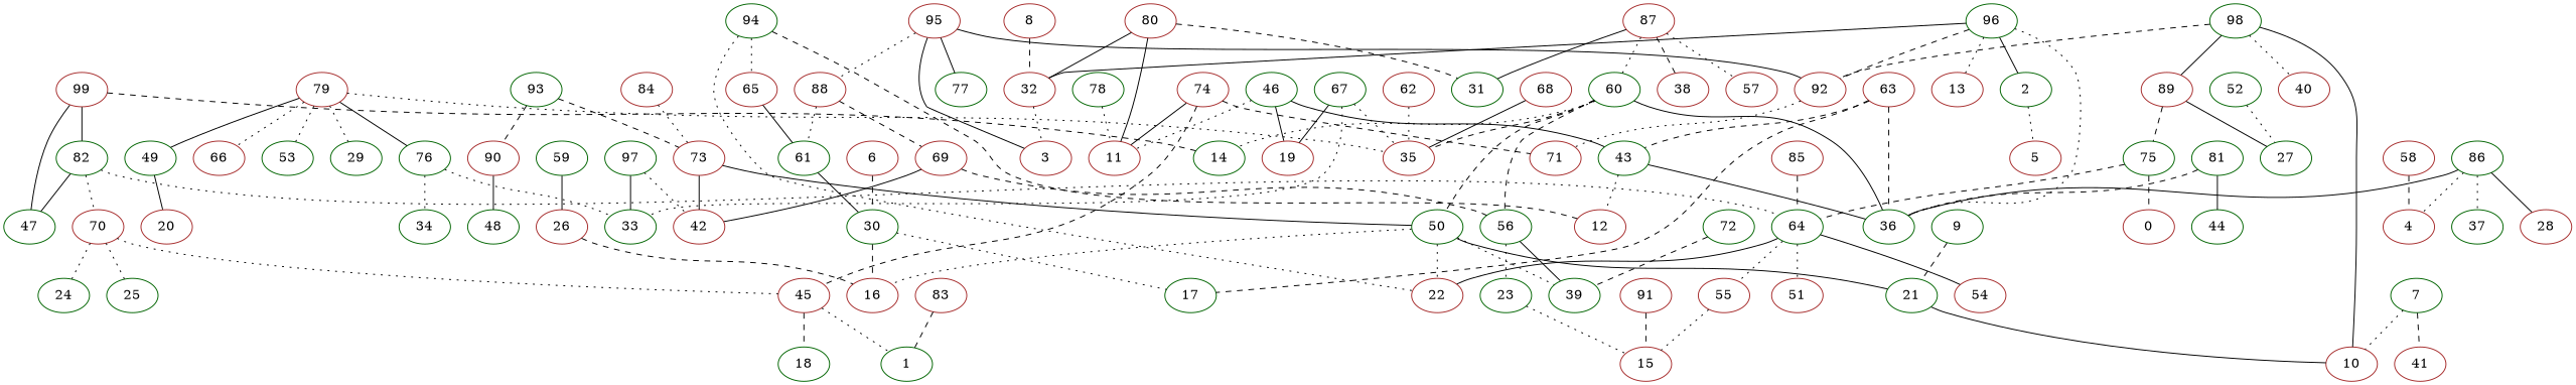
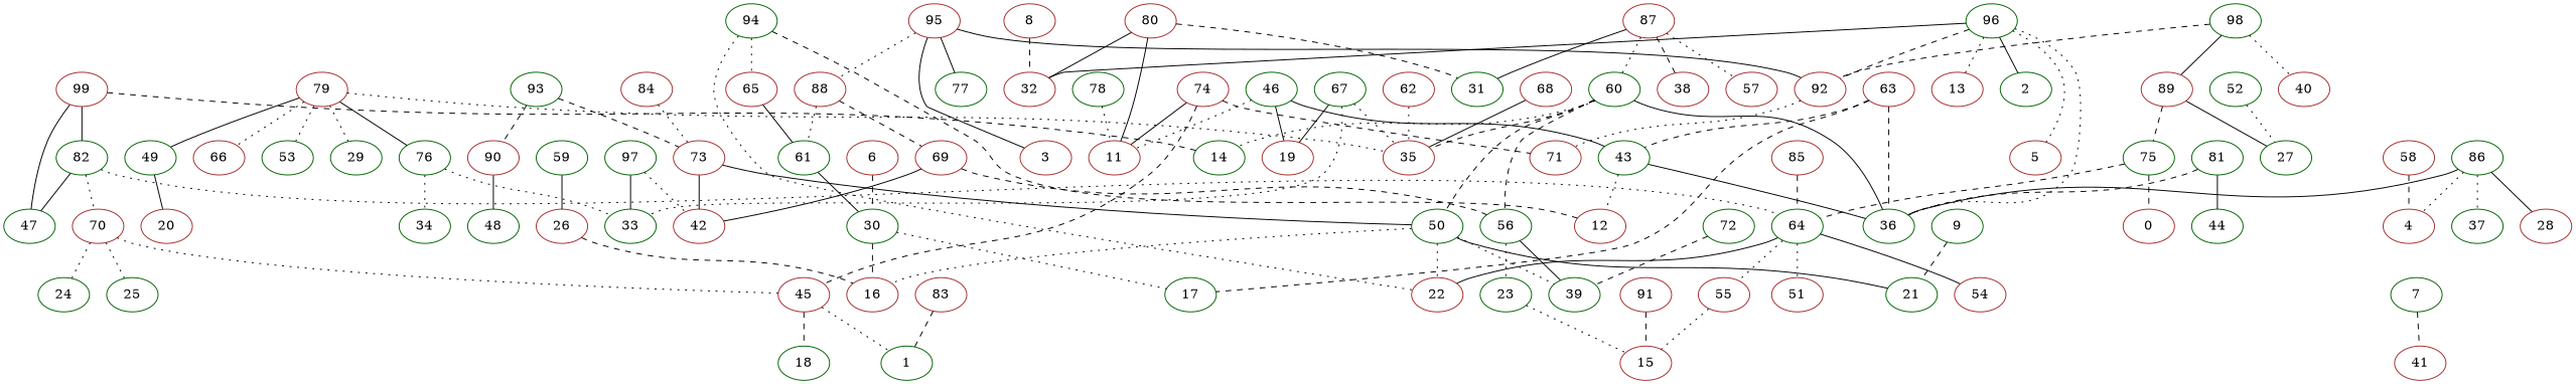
  digraph {
    node [color=brown]
    edge [color=black dir=none style=dotted]
    63
    36 [color=darkgreen]
    17 [color=darkgreen]
    43 [color=darkgreen]
    72 [color=darkgreen]
    39 [color=darkgreen]
    97 [color=darkgreen]
    42
    33 [color=darkgreen]
    91
    15
    78 [color=darkgreen]
    11
    83
    1 [color=darkgreen]
    6
    30 [color=darkgreen]
    16
    58
    4
    84
    73
    50 [color=darkgreen]
    9 [color=darkgreen]
    21 [color=darkgreen]
-   10
    99
    47 [color=darkgreen]
    82 [color=darkgreen]
    14 [color=darkgreen]
    70
    59 [color=darkgreen]
    64 [color=darkgreen]
    45
    24 [color=darkgreen]
    25 [color=darkgreen]
    26
    51
    54
    55
    22
    98 [color=darkgreen]
    40
    92
    89
    71
    27 [color=darkgreen]
    75 [color=darkgreen]
    0
    87
    38
    31 [color=darkgreen]
    57
    60 [color=darkgreen]
    35
    56 [color=darkgreen]
    8
    32
    3
    23 [color=darkgreen]
    7 [color=darkgreen]
    41
    65
    61 [color=darkgreen]
    79
    29 [color=darkgreen]
    66
    76 [color=darkgreen]
    53 [color=darkgreen]
    49 [color=darkgreen]
    34 [color=darkgreen]
    20
    12
    96 [color=darkgreen]
    5
    13
    2 [color=darkgreen]
    94 [color=darkgreen]
    85
    93 [color=darkgreen]
    90
    48 [color=darkgreen]
    62
    18 [color=darkgreen]
    80
    74
    67 [color=darkgreen]
    19
    68
    86 [color=darkgreen]
    28
    37 [color=darkgreen]
    95
    77 [color=darkgreen]
    88
    69
    81 [color=darkgreen]
    44 [color=darkgreen]
    52 [color=darkgreen]
    46 [color=darkgreen]
    subgraph sub_1 {
      63
      36
      17
      43
      72
      39
      97
      42
      33
      91
      15
      78
      11
      83
      1
      6
      30
      16
      58
      4
      84
      73
      50
      9
      21
-     10
      99
      47
      82
      14
      70
      59
      64
      45
      24
      25
      26
      51
      54
      55
      22
      98
      40
      92
      89
      71
      27
      75
      0
      87
      38
      31
      57
      60
      35
      56
      8
      32
      3
      23
      7
      41
      65
      61
      79
      29
      66
      76
      53
      49
      34
      20
      12
      96
      5
      13
      2
      94
      85
      93
      90
      48
      62
      18
      80
      74
      67
      19
      68
      86
      28
      37
      95
      77
      88
      69
      81
      44
      52
      46
    }
    63 -> 36 [style=dashed]
    63 -> 17 [style=dashed]
    63 -> 43 [style=dashed]
    43 -> 36 [style=solid]
    43 -> 12
    72 -> 39 [style=dashed]
    97 -> 42
    97 -> 33 [style=solid]
    91 -> 15 [style=dashed]
    78 -> 11
    83 -> 1 [style=dashed]
    6 -> 30 [style=dashed]
    30 -> 17
    30 -> 16 [style=dashed]
    58 -> 4 [style=dashed]
    84 -> 73
    73 -> 42 [style=solid]
    73 -> 50 [style=solid]
    50 -> 39
    50 -> 16
    50 -> 21 [style=solid]
    50 -> 22
    9 -> 21 [style=dashed]
-   21 -> 10 [style=solid]
    99 -> 47 [style=solid]
    99 -> 82 [style=solid]
    99 -> 14 [style=dashed]
    82 -> 47 [style=solid]
    82 -> 70
    82 -> 64
    70 -> 45
    70 -> 24
    70 -> 25
    59 -> 26 [style=solid]
    64 -> 51
    64 -> 54 [style=solid]
    64 -> 55
    64 -> 22 [style=solid]
    45 -> 1
    45 -> 18 [style=dashed]
    26 -> 16 [style=dashed]
    55 -> 15
-   98 -> 10 [style=solid]
    98 -> 40
    98 -> 92 [style=dashed]
    98 -> 89 [style=solid]
    92 -> 71
    89 -> 27 [style=solid]
    89 -> 75 [style=dashed]
    75 -> 64 [style=dashed]
    75 -> 0 [style=dashed]
    87 -> 38 [style=dashed]
    87 -> 31 [style=solid]
    87 -> 57
    87 -> 60
    60 -> 36 [style=solid]
    60 -> 50 [style=dashed]
    60 -> 14
    60 -> 35 [style=dashed]
    60 -> 56 [style=dashed]
    56 -> 39 [style=solid]
    56 -> 23
    8 -> 32 [style=dashed]
-   32 -> 3
    23 -> 15
-   7 -> 10
    7 -> 41 [style=dashed]
    65 -> 61 [style=solid]
    61 -> 30 [style=solid]
    79 -> 35
    79 -> 29
    79 -> 66
    79 -> 76 [style=solid]
    79 -> 53
    79 -> 49 [style=solid]
    76 -> 33
    76 -> 34
    49 -> 20 [style=solid]
    96 -> 36
    96 -> 92 [style=dashed]
    96 -> 32 [style=solid]
-   2 -> 5
+   96 -> 5
    96 -> 13
    96 -> 2 [style=solid]
    94 -> 22
    94 -> 65
    94 -> 12 [style=dashed]
    85 -> 64 [style=dashed]
    93 -> 73 [style=dashed]
    93 -> 90 [style=dashed]
    90 -> 48 [style=solid]
    62 -> 35
    80 -> 11 [style=solid]
    80 -> 31 [style=dashed]
    80 -> 32 [style=solid]
    74 -> 11 [style=solid]
    74 -> 45 [style=dashed]
    74 -> 71 [style=dashed]
    67 -> 33
    67 -> 35
    67 -> 19 [style=solid]
    68 -> 35 [style=solid]
    86 -> 36 [style=solid]
    86 -> 4
    86 -> 28 [style=solid]
    86 -> 37
    95 -> 92 [style=solid]
    95 -> 3 [style=solid]
    95 -> 77 [style=solid]
    95 -> 88
    88 -> 61
    88 -> 69 [style=dashed]
    69 -> 42 [style=solid]
    69 -> 56 [style=dashed]
    81 -> 36 [style=dashed]
    81 -> 44 [style=solid]
    52 -> 27
    46 -> 43 [style=solid]
    46 -> 11
    46 -> 19 [style=solid]
  }
